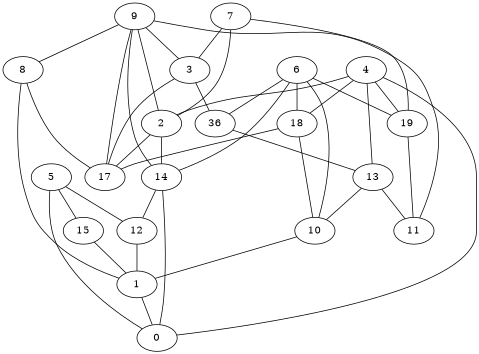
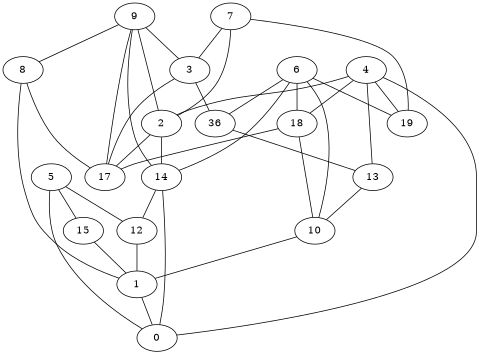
  digraph {
    edge [color=black dir=none]
    8
    17
    1
    5
    15
    12
    0
    14
    13
    10
-   11
    7
    3
    2
    19
    n16 [label=36]
    4
    18
    9
    6
    subgraph sub_1 {
      8
      17
      1
      5
      15
      12
      0
      14
      13
      10
-     11
      7
      3
      2
      19
      n16
      4
      18
      9
      6
    }
    8 -> 17
    8 -> 1
    1 -> 0
    5 -> 15
    5 -> 12
    5 -> 0
    15 -> 1
    12 -> 1
    14 -> 12
    14 -> 0
    13 -> 10
-   13 -> 11
    10 -> 1
    7 -> 3
    7 -> 2
    7 -> 19
    3 -> 17
    3 -> n16
    2 -> 17
    2 -> 14
-   19 -> 11
    n16 -> 13
    4 -> 0
    4 -> 13
    4 -> 2
    4 -> 19
    4 -> 18
    18 -> 17
    18 -> 10
    9 -> 8
    9 -> 17
    9 -> 14
-   9 -> 11
    9 -> 3
    9 -> 2
    6 -> 14
    6 -> 10
    6 -> 19
    6 -> n16
    6 -> 18
  }
